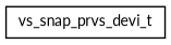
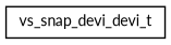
  digraph {
    rankdir=LR
    fontname=Lato
-   n1 [color=black fillcolor=white fontname=Lato fontsize=10 height=0.2 label=vs_snap_prvs_devi_t shape=record style=filled width=0.4]
+   n1 [color=black fillcolor=white fontname=Lato fontsize=10 height=0.2 label=vs_snap_devi_devi_t shape=record style=filled width=0.4]
  }
